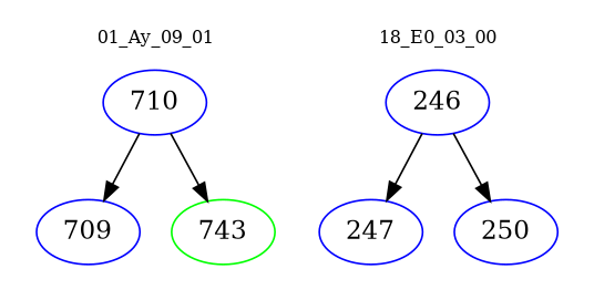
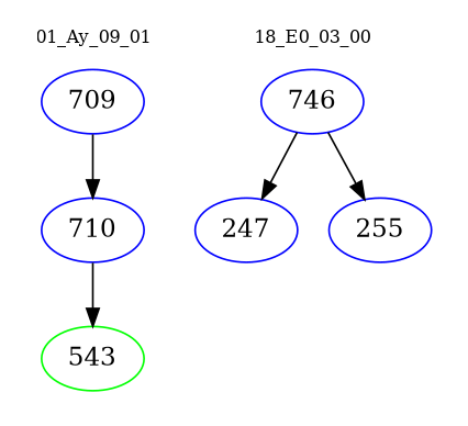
  digraph {
    fontname="DejaVu Serif"
    node [color=blue fontname="DejaVu Serif"]
    edge [color=black fontname="DejaVu Serif"]
    n1 [label=710]
    n2 [label=709]
-   n3 [color=green label=743]
-   n4 [label=246]
+   n3 [color=green label=543]
+   n4 [label=746]
    n5 [label=247]
-   n6 [label=250]
+   n6 [label=255]
    subgraph cluster_1 {
      color=white
      fontsize=10
      label="01_Ay_09_01"
      n1
      n2
      n3
    }
    subgraph cluster_2 {
      color=white
      fontsize=10
      label="18_E0_03_00"
      n4
      n5
      n6
    }
-   n1 -> n2
+   n2 -> n1
    n1 -> n3
    n4 -> n5
    n4 -> n6
  }
